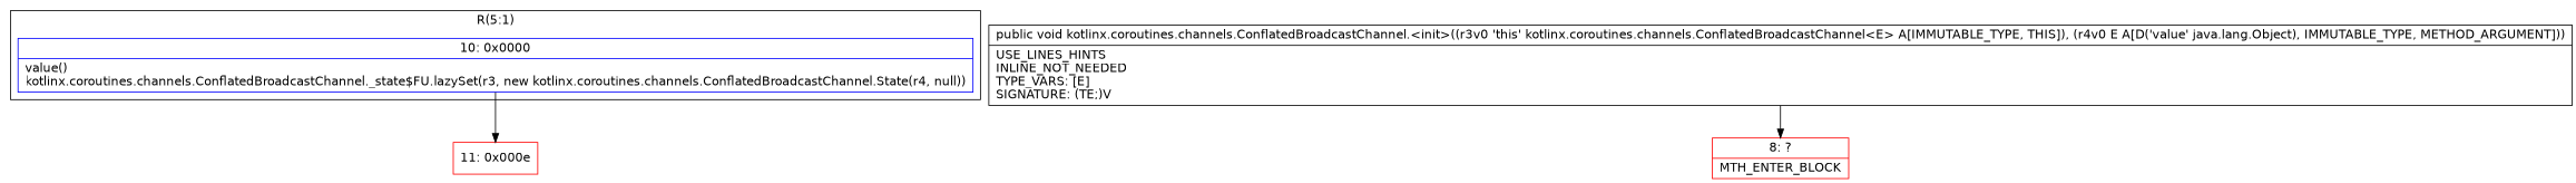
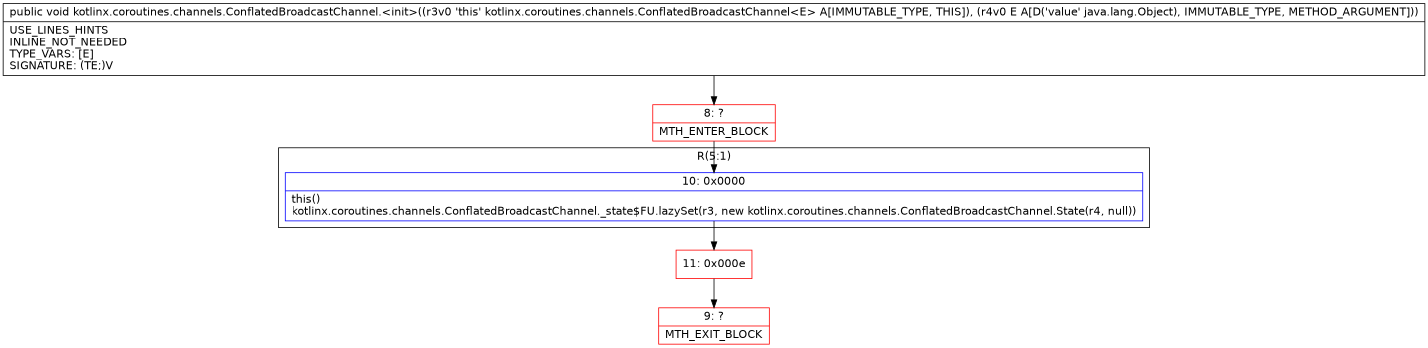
  digraph {
    fontname="DejaVu Sans"
    node [color=red fontname="DejaVu Sans" shape=record]
    edge [fontname="DejaVu Sans"]
-   n1 [color=blue label="{10\:\ 0x0000|value()\lkotlinx.coroutines.channels.ConflatedBroadcastChannel._state$FU.lazySet(r3, new kotlinx.coroutines.channels.ConflatedBroadcastChannel.State(r4, null))\l}"]
+   n1 [color=blue label="{10\:\ 0x0000|this()\lkotlinx.coroutines.channels.ConflatedBroadcastChannel._state$FU.lazySet(r3, new kotlinx.coroutines.channels.ConflatedBroadcastChannel.State(r4, null))\l}"]
    n2 [label="{11\:\ 0x000e}"]
+   n3 [label="{9\:\ ?|MTH_EXIT_BLOCK\l}"]
    n4 [label="{8\:\ ?|MTH_ENTER_BLOCK\l}"]
    n5 [label="{public void kotlinx.coroutines.channels.ConflatedBroadcastChannel.\<init\>((r3v0 'this' kotlinx.coroutines.channels.ConflatedBroadcastChannel\<E\> A[IMMUTABLE_TYPE, THIS]), (r4v0 E A[D('value' java.lang.Object), IMMUTABLE_TYPE, METHOD_ARGUMENT]))  | USE_LINES_HINTS\lINLINE_NOT_NEEDED\lTYPE_VARS: [E]\lSIGNATURE: (TE;)V\l}" color=""]
    subgraph cluster_1 {
      label="R(5:1)"
      n1
    }
    n1 -> n2
+   n2 -> n3
+   n4 -> n1
    n5 -> n4
  }
